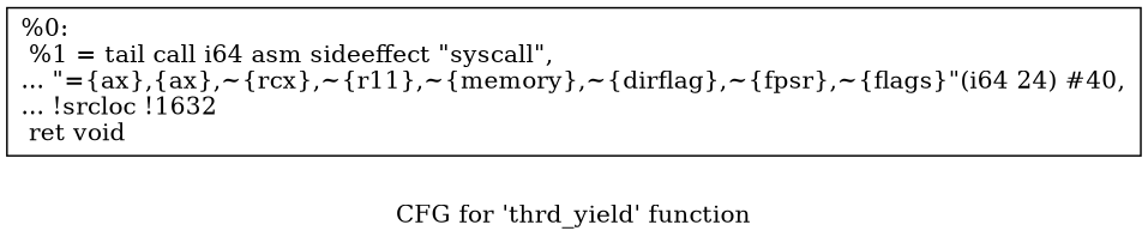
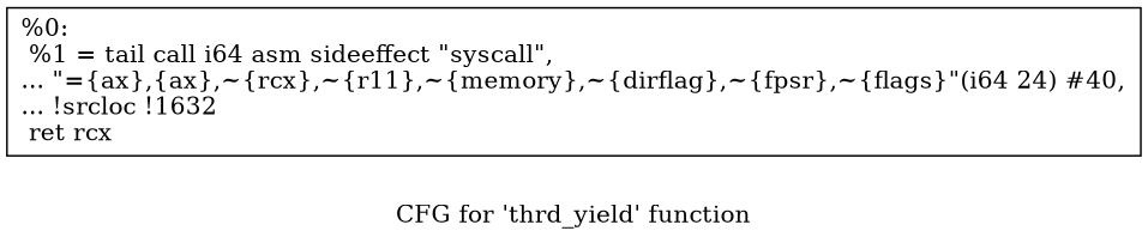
  digraph {
    label="CFG for 'thrd_yield' function"
-   n1 [label="{%0:\l  %1 = tail call i64 asm sideeffect \"syscall\",\l... \"=\{ax\},\{ax\},~\{rcx\},~\{r11\},~\{memory\},~\{dirflag\},~\{fpsr\},~\{flags\}\"(i64 24) #40,\l... !srcloc !1632\l  ret void\l}" shape=record]
+   n1 [label="{%0:\l  %1 = tail call i64 asm sideeffect \"syscall\",\l... \"=\{ax\},\{ax\},~\{rcx\},~\{r11\},~\{memory\},~\{dirflag\},~\{fpsr\},~\{flags\}\"(i64 24) #40,\l... !srcloc !1632\l  ret rcx\l}" shape=record]
  }
